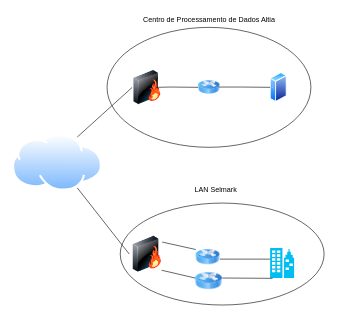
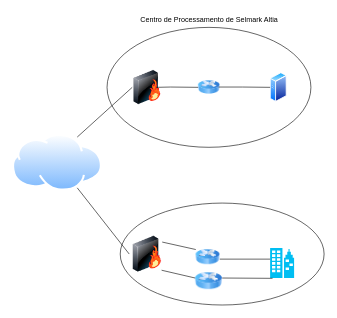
  <mxCell id="0" />
  <mxCell id="1" parent="0" />
  <mxCell id="2" value="" style="image;aspect=fixed;perimeter=ellipsePerimeter;html=1;align=center;shadow=0;dashed=0;spacingTop=3;image=img/lib/active_directory/generic_server.svg;" vertex="1" parent="1"><mxGeometry x="450" y="120" width="28.0" height="50" as="geometry" /></mxCell>
  <mxCell id="3" value="" style="image;aspect=fixed;perimeter=ellipsePerimeter;html=1;align=center;shadow=0;dashed=0;spacingTop=3;image=img/lib/active_directory/internet_cloud.svg;" vertex="1" parent="1"><mxGeometry x="20" y="223" width="150" height="94.5" as="geometry" /></mxCell>
  <mxCell id="4" value="" style="image;html=1;image=img/lib/clip_art/networking/Router_Icon_128x128.png" vertex="1" parent="1"><mxGeometry x="330" y="120" width="36" height="50" as="geometry" /></mxCell>
  <mxCell id="5" value="" style="image;html=1;image=img/lib/clip_art/networking/Firewall-page1_128x128.png" vertex="1" parent="1"><mxGeometry x="220" y="116.5" width="50" height="57" as="geometry" /></mxCell>
  <mxCell id="6" value="" style="image;html=1;image=img/lib/clip_art/networking/Firewall-page1_128x128.png" vertex="1" parent="1"><mxGeometry x="215" y="393" width="60" height="60" as="geometry" /></mxCell>
  <mxCell id="7" value="" style="image;html=1;image=img/lib/clip_art/networking/Router_Icon_128x128.png" vertex="1" parent="1"><mxGeometry x="326" y="403" width="40" height="50" as="geometry" /></mxCell>
  <mxCell id="8" value="" style="verticalLabelPosition=bottom;html=1;verticalAlign=top;align=center;strokeColor=none;fillColor=#00BEF2;shape=mxgraph.azure.enterprise;pointerEvents=1;" vertex="1" parent="1"><mxGeometry x="450" y="413" width="40" height="50" as="geometry" /></mxCell>
  <mxCell id="9" value="" style="image;html=1;image=img/lib/clip_art/networking/Router_Icon_128x128.png" vertex="1" parent="1"><mxGeometry x="325" y="453" width="45" height="30" as="geometry" /></mxCell>
  <mxCell id="10" value="" style="ellipse;whiteSpace=wrap;html=1;fillColor=none;" vertex="1" parent="1"><mxGeometry x="178" y="45" width="340" height="200" as="geometry" /></mxCell>
  <mxCell id="11" value="" style="ellipse;whiteSpace=wrap;html=1;fillColor=none;" vertex="1" parent="1"><mxGeometry x="200" y="338" width="340" height="170" as="geometry" /></mxCell>
- <mxCell id="12" value="Centro de Processamento de Dados Altia&lt;div&gt;&lt;br&gt;&lt;/div&gt;" style="text;html=1;align=center;verticalAlign=middle;resizable=0;points=[];autosize=1;strokeColor=none;fillColor=none;" vertex="1" parent="1"><mxGeometry x="228" y="20" width="240" height="40" as="geometry" /></mxCell>
- <mxCell id="13" value="LAN Selmark" style="text;html=1;align=center;verticalAlign=middle;resizable=0;points=[];autosize=1;strokeColor=none;fillColor=none;" vertex="1" parent="1"><mxGeometry x="314" y="301" width="90" height="30" as="geometry" /></mxCell>
+ <mxCell id="12" value="Centro de Processamento de Selmark Altia&lt;div&gt;&lt;br&gt;&lt;/div&gt;" style="text;html=1;align=center;verticalAlign=middle;resizable=0;points=[];autosize=1;strokeColor=none;fillColor=none;" vertex="1" parent="1"><mxGeometry x="228" y="20" width="240" height="40" as="geometry" /></mxCell>
  <mxCell id="14" value="" style="endArrow=none;html=1;rounded=0;entryX=0;entryY=0.5;entryDx=0;entryDy=0;" edge="1" parent="1" target="2"><mxGeometry width="50" height="50" relative="1" as="geometry"><mxPoint x="364" y="144.5" as="sourcePoint" /><mxPoint x="444" y="144.5" as="targetPoint" /><Array as="points"><mxPoint x="404" y="144.5" /></Array></mxGeometry></mxCell>
  <mxCell id="15" value="" style="endArrow=none;html=1;rounded=0;entryX=0;entryY=0.5;entryDx=0;entryDy=0;" edge="1" parent="1"><mxGeometry width="50" height="50" relative="1" as="geometry"><mxPoint x="260" y="145" as="sourcePoint" /><mxPoint x="330" y="145" as="targetPoint" /><Array as="points"><mxPoint x="284" y="144.5" /></Array></mxGeometry></mxCell>
  <mxCell id="16" value="" style="endArrow=none;html=1;rounded=0;entryX=0;entryY=0.5;entryDx=0;entryDy=0;exitX=0.75;exitY=0;exitDx=0;exitDy=0;" edge="1" parent="1" source="3" target="5"><mxGeometry width="50" height="50" relative="1" as="geometry"><mxPoint x="189" y="253" as="sourcePoint" /><mxPoint x="275" y="253.5" as="targetPoint" /><Array as="points" /></mxGeometry></mxCell>
  <mxCell id="17" value="" style="endArrow=none;html=1;rounded=0;entryX=0;entryY=0.5;entryDx=0;entryDy=0;exitX=0.75;exitY=1;exitDx=0;exitDy=0;" edge="1" parent="1" source="3" target="6"><mxGeometry width="50" height="50" relative="1" as="geometry"><mxPoint x="138" y="238" as="sourcePoint" /><mxPoint x="230" y="155" as="targetPoint" /><Array as="points" /></mxGeometry></mxCell>
  <mxCell id="18" value="" style="endArrow=none;html=1;rounded=0;entryX=0;entryY=0.25;entryDx=0;entryDy=0;" edge="1" parent="1" target="7"><mxGeometry width="50" height="50" relative="1" as="geometry"><mxPoint x="270" y="403" as="sourcePoint" /><mxPoint x="240" y="165" as="targetPoint" /><Array as="points" /></mxGeometry></mxCell>
  <mxCell id="19" value="" style="endArrow=none;html=1;rounded=0;entryX=0;entryY=0.25;entryDx=0;entryDy=0;" edge="1" parent="1"><mxGeometry width="50" height="50" relative="1" as="geometry"><mxPoint x="269" y="450" as="sourcePoint" /><mxPoint x="325" y="463" as="targetPoint" /><Array as="points" /></mxGeometry></mxCell>
  <mxCell id="20" value="" style="endArrow=none;html=1;rounded=0;entryX=0;entryY=0.37;entryDx=0;entryDy=0;entryPerimeter=0;" edge="1" parent="1" target="8"><mxGeometry width="50" height="50" relative="1" as="geometry"><mxPoint x="366" y="431.5" as="sourcePoint" /><mxPoint x="422" y="444.5" as="targetPoint" /><Array as="points" /></mxGeometry></mxCell>
  <mxCell id="21" value="" style="endArrow=none;html=1;rounded=0;entryX=0;entryY=0.37;entryDx=0;entryDy=0;entryPerimeter=0;" edge="1" parent="1"><mxGeometry width="50" height="50" relative="1" as="geometry"><mxPoint x="370" y="463" as="sourcePoint" /><mxPoint x="454" y="463.5" as="targetPoint" /><Array as="points" /></mxGeometry></mxCell>
